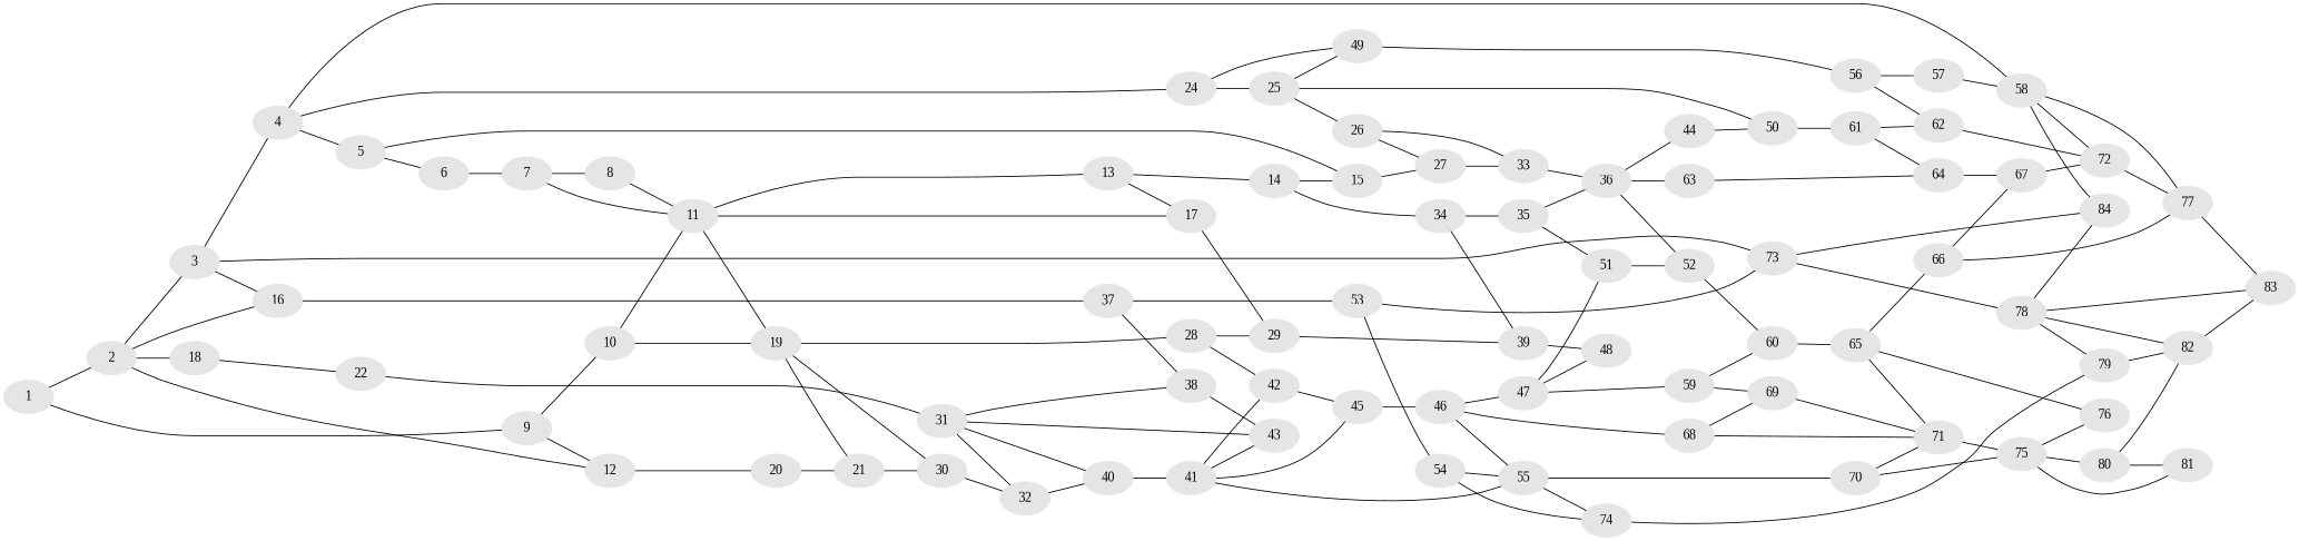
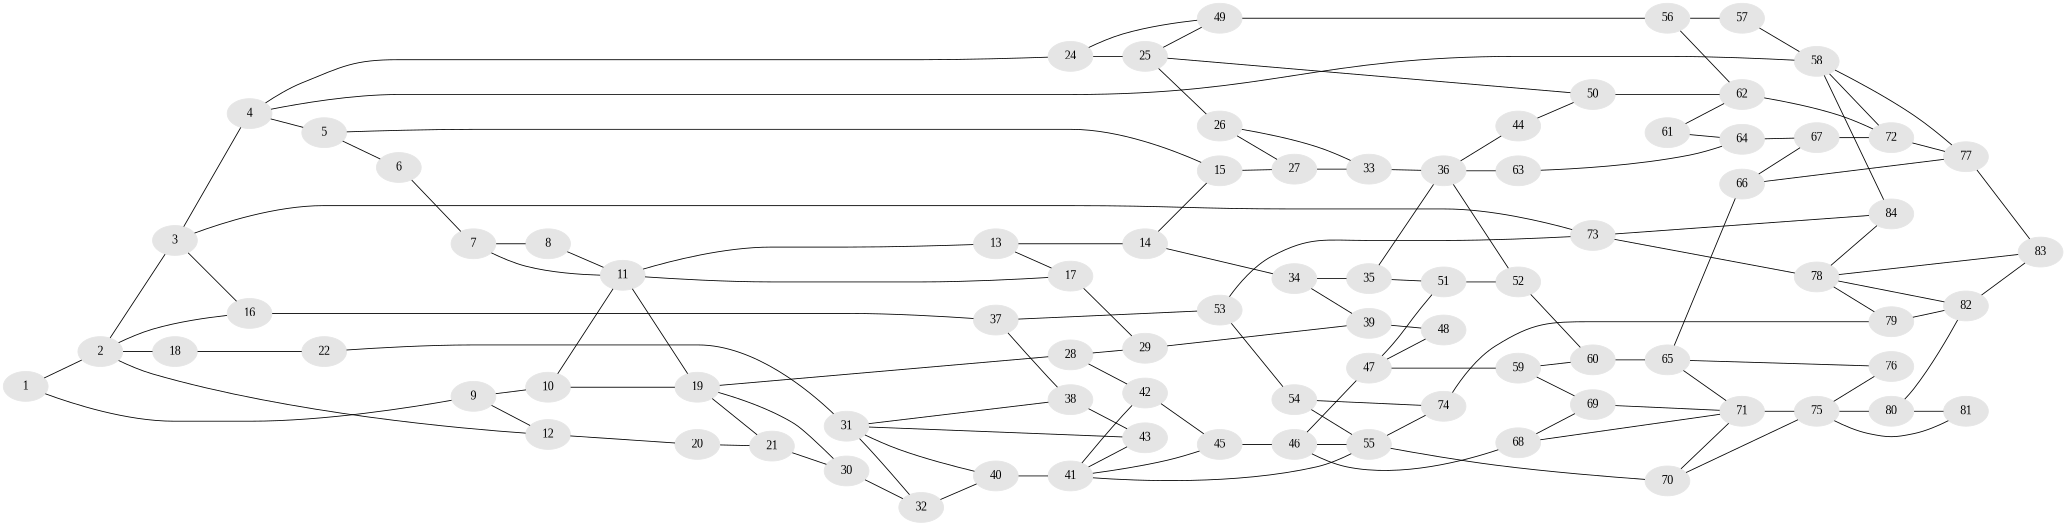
  graph {
    fontname="Liberation Serif"
    rankdir=LR
    node [color=gray90 fontname="Liberation Serif" style=filled]
    edge [fontname="Liberation Serif" weight=1.0]
    1
    2
    9
    3
    12
    16
    18
    10
    4
    73
    20
    37
    22
    5
    24
    58
    84
    78
    6
    15
    25
    49
    72
    77
    7
    27
    8
    11
    19
    13
    17
    21
    28
    30
    14
    29
    34
    39
    35
    33
    38
    53
    31
    42
    32
    40
    43
    26
    50
    56
    44
    61
    36
    45
    48
    41
    52
    63
    51
    60
    64
    54
    55
    46
    74
    70
    47
    68
    59
    69
    71
    57
    62
    65
    79
    75
    83
    66
    76
    67
    80
    81
    82
    1 -- 2
    1 -- 9
    2 -- 3
    2 -- 12
    2 -- 16
    2 -- 18 [weight=2.0]
    9 -- 12
    9 -- 10
    3 -- 16
    3 -- 4
    3 -- 73
    12 -- 20
    16 -- 37
    18 -- 22
    10 -- 11
    10 -- 19
    4 -- 5
    4 -- 24
    4 -- 58
    73 -- 84
    73 -- 78
    20 -- 21
    37 -- 38
    37 -- 53
    22 -- 31
    5 -- 6 [weight=2.0]
    5 -- 15
    24 -- 25
    24 -- 49
    58 -- 84 [weight=2.0]
    58 -- 72
    58 -- 77
    78 -- 84
    78 -- 79
    78 -- 83
    78 -- 82 [weight=2.0]
    6 -- 7
    15 -- 27
    25 -- 49
    25 -- 26 [weight=2.0]
    25 -- 50
    49 -- 56
    72 -- 77
    77 -- 83
    7 -- 8
    7 -- 11
    27 -- 33
    8 -- 11
    11 -- 19
    11 -- 13
    11 -- 17
    19 -- 21
    19 -- 28
    19 -- 30
    13 -- 17
    13 -- 14
    17 -- 29
    21 -- 30
    28 -- 29
    28 -- 42
    30 -- 32
    14 -- 15
    14 -- 34
    29 -- 39
    34 -- 39
    34 -- 35
    39 -- 48
    35 -- 36
    35 -- 51
    33 -- 36
    38 -- 43
    53 -- 73
    53 -- 54
    31 -- 38
    31 -- 32
    31 -- 40
    31 -- 43
    42 -- 45
    32 -- 40
    40 -- 41
    26 -- 27
    26 -- 33
-   50 -- 61
+   50 -- 62
    56 -- 57
    56 -- 62
    44 -- 50
    61 -- 64
    61 -- 62
    36 -- 44
    36 -- 52
    36 -- 63 [weight=2.0]
    45 -- 46
    41 -- 42
    41 -- 43
    41 -- 45
    41 -- 55 [weight=2.0]
    52 -- 60
    63 -- 64
    51 -- 52
    60 -- 65
    64 -- 67
    54 -- 55
    54 -- 74
    55 -- 74
    55 -- 70
    46 -- 55
    46 -- 47 [weight=2.0]
    46 -- 68
    74 -- 79
    70 -- 71
    70 -- 75
    47 -- 48 [weight=2.0]
    47 -- 51
    47 -- 59
    68 -- 69
    68 -- 71
    59 -- 60
    59 -- 69
    69 -- 71
    71 -- 75
    57 -- 58 [weight=2.0]
    62 -- 72
    65 -- 71
    65 -- 66 [weight=2.0]
    65 -- 76
    79 -- 82
    75 -- 76 [weight=2.0]
    75 -- 80
    75 -- 81
    66 -- 77
    66 -- 67 [weight=2.0]
    67 -- 72 [weight=2.0]
    80 -- 81 [weight=2.0]
    80 -- 82 [weight=2.0]
    82 -- 83
  }
